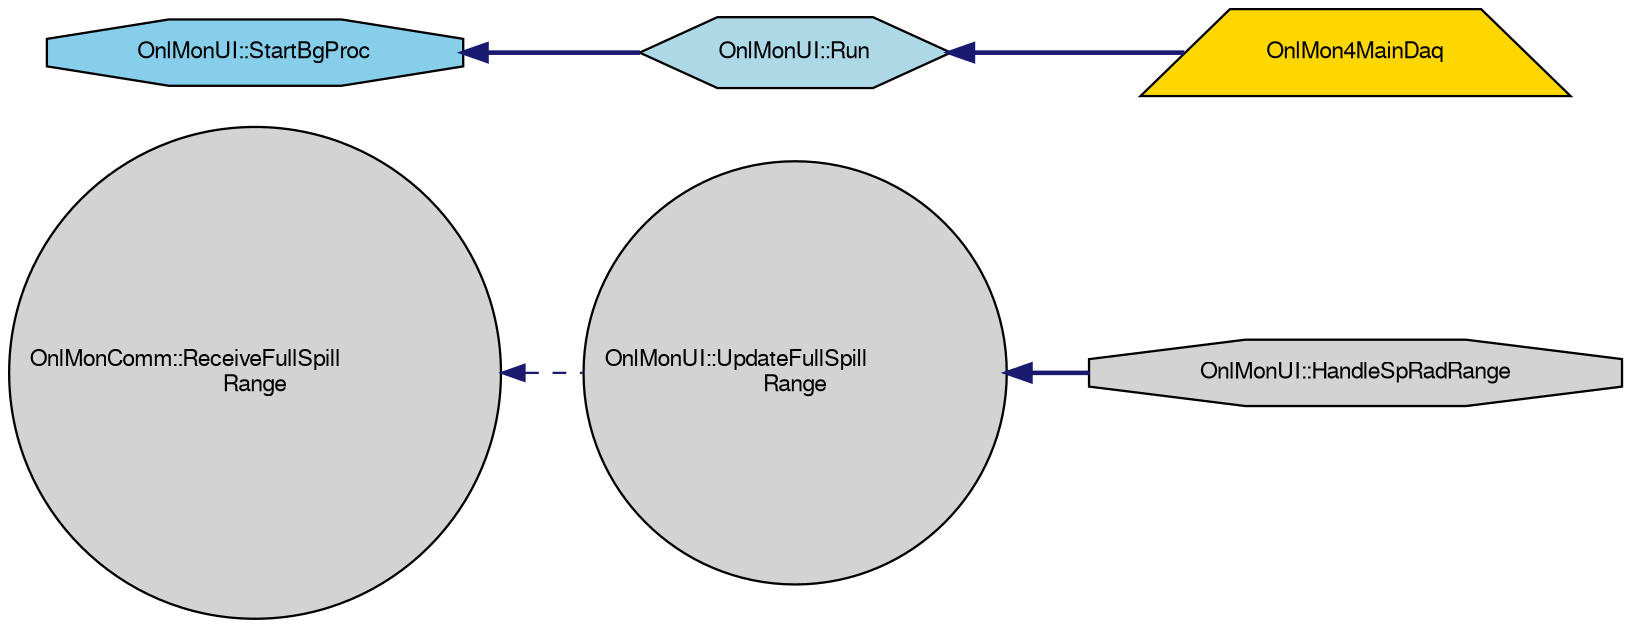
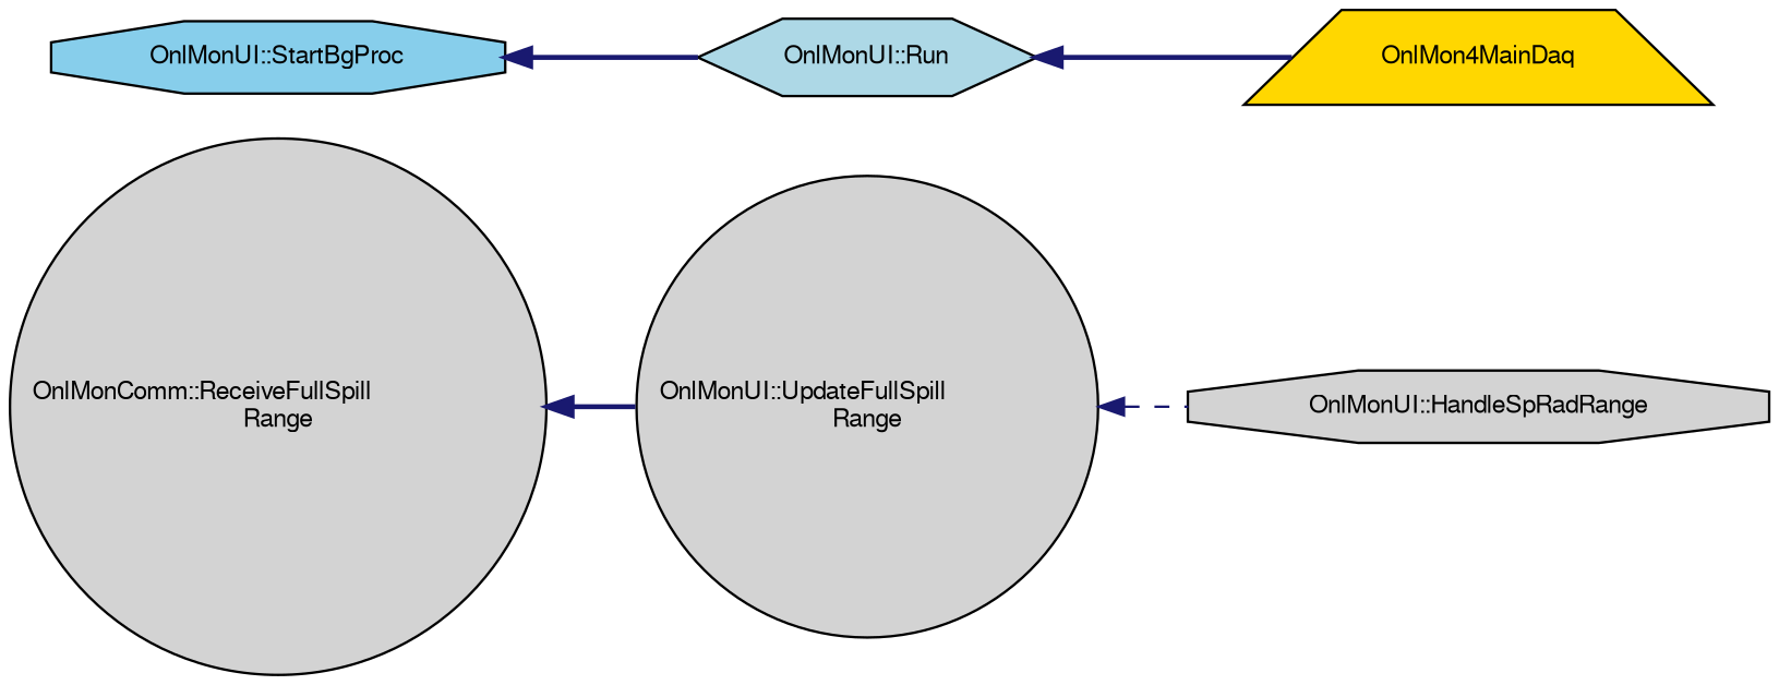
  digraph {
    rankdir=LR
    node [color=black fillcolor=lightgrey fontname=FreeSans fontsize=10 shape=circle style=filled]
    edge [color=midnightblue dir=back fontname=FreeSans fontsize=10 labelfontname=FreeSans labelfontsize=10 style=dashed]
    n1 [fontcolor=black height=0.2 label="OnlMonComm::ReceiveFullSpill\lRange" width=0.4]
    n2 [height=0.2 label="OnlMonUI::UpdateFullSpill\lRange" width=0.4]
    n3 [height=0.2 label="OnlMonUI::HandleSpRadRange" shape=octagon width=0.4]
    n4 [fillcolor=skyblue height=0.2 label="OnlMonUI::StartBgProc" shape=octagon width=0.4]
    n5 [fillcolor=lightblue height=0.2 label="OnlMonUI::Run" shape=hexagon width=0.4]
    n6 [fillcolor=gold height=0.2 label=OnlMon4MainDaq shape=trapezium width=0.4]
-   n1 -> n2
-   n2 -> n3 [style=bold]
+   n1 -> n2 [style=bold]
+   n2 -> n3
    n4 -> n5 [style=bold]
    n5 -> n6 [style=bold]
  }
